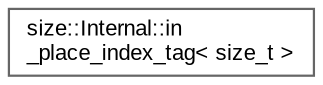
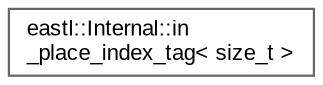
  digraph {
    rankdir=LR
    fontname="Liberation Sans"
-   n1 [color=grey40 fillcolor=white fontname="Liberation Sans" fontsize=10 height=0.2 label="size::Internal::in\l_place_index_tag\< size_t \>" shape=box style=filled width=0.4]
+   n1 [color=grey40 fillcolor=white fontname="Liberation Sans" fontsize=10 height=0.2 label="eastl::Internal::in\l_place_index_tag\< size_t \>" shape=box style=filled width=0.4]
  }
